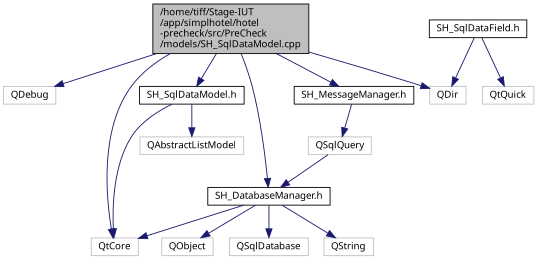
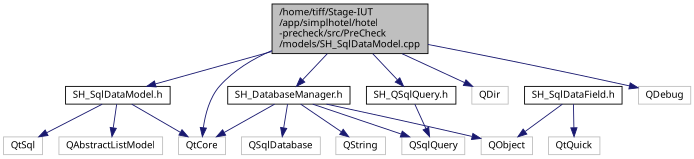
  digraph {
    node [color=grey75 fontname=Verdana fontsize=11 shape=record]
    edge [color=midnightblue fontname=Verdana fontsize=11 labelfontname=Verdana labelfontsize=11 style=solid]
    n1 [color=black fillcolor=grey75 fontcolor=black height=0.2 label="/home/tiff/Stage-IUT\l/app/simplhotel/hotel\l-precheck/src/PreCheck\l/models/SH_SqlDataModel.cpp" style=filled width=0.4]
    n2 [height=0.2 label=QDir width=0.4]
    n3 [height=0.2 label=QDebug width=0.4]
    n4 [height=0.2 label=QtCore width=0.4]
    n5 [color=black height=0.2 label="SH_SqlDataModel.h" width=0.4]
    n6 [color=black height=0.2 label="SH_DatabaseManager.h" width=0.4]
-   n7 [color=black height=0.2 label="SH_MessageManager.h" width=0.4]
+   n7 [color=black height=0.2 label="SH_QSqlQuery.h" width=0.4]
    n8 [height=0.2 label=QAbstractListModel width=0.4]
+   n9 [height=0.2 label=QtSql width=0.4]
    n10 [height=0.2 label=QObject width=0.4]
    n11 [height=0.2 label=QSqlDatabase width=0.4]
    n12 [height=0.2 label=QString width=0.4]
    n13 [height=0.2 label=QSqlQuery width=0.4]
    n14 [color=black height=0.2 label="SH_SqlDataField.h" width=0.4]
    n15 [height=0.2 label=QtQuick width=0.4]
    n1 -> n2
    n1 -> n3
    n1 -> n4
    n1 -> n5
    n1 -> n6
    n1 -> n7
    n5 -> n4
    n5 -> n8
+   n5 -> n9
    n6 -> n4
    n6 -> n10
    n6 -> n11
    n6 -> n12
-   n13 -> n6
+   n6 -> n13
    n7 -> n13
-   n14 -> n2
+   n14 -> n10
    n14 -> n15
  }
